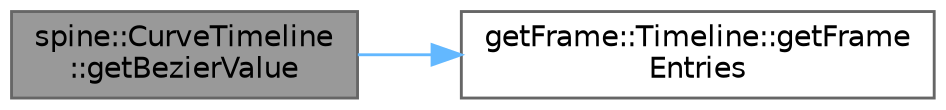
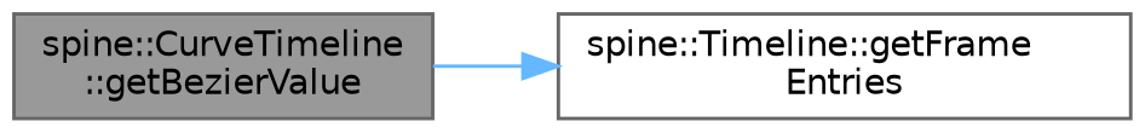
  digraph {
    rankdir=LR
    node [fontname=Helvetica fontsize=10 shape=box style=filled]
    n1 [color=gray40 fillcolor=grey60 fontcolor=black height=0.2 label="spine::CurveTimeline\l::getBezierValue" width=0.4]
-   n2 [color=grey40 fillcolor=white height=0.2 label="getFrame::Timeline::getFrame\lEntries" width=0.4]
+   n2 [color=grey40 fillcolor=white height=0.2 label="spine::Timeline::getFrame\lEntries" width=0.4]
    n1 -> n2 [color=steelblue1 fontname=Helvetica fontsize=10 labelfontname=Helvetica labelfontsize=10 style=solid]
  }
